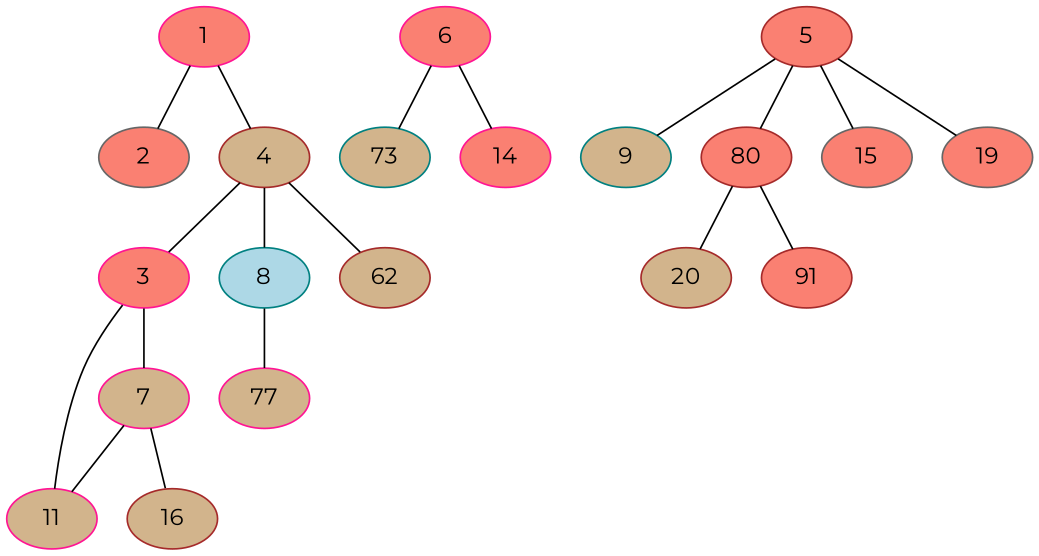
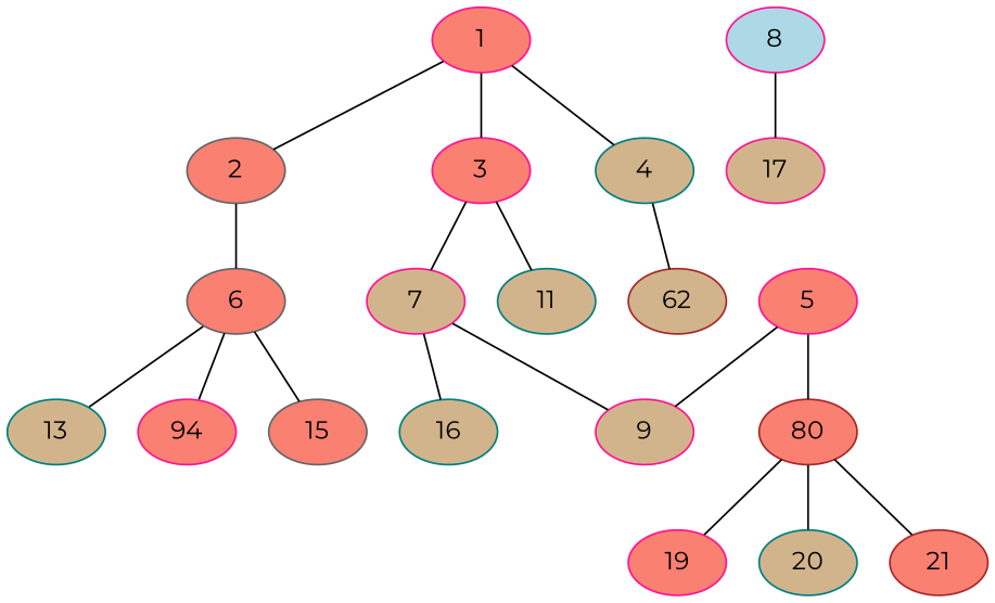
  graph {
    fontname=Montserrat
    node [chem=H color=teal fillcolor=salmon fontname=Montserrat style=filled]
    edge [fontname=Montserrat valence=1]
    1 [chem=C color=deeppink]
    2 [chem=C color=gray40]
    3 [chem=C color=deeppink]
-   4 [chem=N color=brown fillcolor=tan]
-   6 [chem=C color=deeppink]
+   4 [chem=N fillcolor=tan]
+   6 [chem=C color=gray40]
    7 [chem=C color=deeppink fillcolor=tan]
-   11 [color=deeppink fillcolor=tan]
-   8 [chem=O fillcolor=lightblue]
+   11 [fillcolor=tan]
+   8 [chem=O color=deeppink fillcolor=lightblue]
    n9 [color=brown fillcolor=tan label=62]
-   5 [chem=C color=brown]
-   9 [chem=C fillcolor=tan]
+   5 [chem=C color=deeppink]
+   9 [chem=C color=deeppink fillcolor=tan]
    n12 [chem=C color=brown label=80]
-   13 [fillcolor=tan label=73]
-   14 [color=deeppink]
+   13 [fillcolor=tan]
+   14 [color=deeppink label=94]
    15 [color=gray40]
-   16 [color=brown fillcolor=tan]
-   17 [color=deeppink fillcolor=tan label=77]
-   19 [color=gray40]
-   20 [color=brown fillcolor=tan]
-   21 [color=brown label=91]
+   16 [fillcolor=tan]
+   17 [color=deeppink fillcolor=tan]
+   19 [color=deeppink]
+   20 [fillcolor=tan]
+   21 [color=brown]
    1 -- 2
-   4 -- 3 [valence=2]
+   1 -- 3 [valence=2]
    1 -- 4
+   2 -- 6
    3 -- 7
    3 -- 11
-   4 -- 8
    4 -- n9
    6 -- 13
    6 -- 14
-   5 -- 15
-   7 -- 11 [valence=2]
+   6 -- 15
+   7 -- 9 [valence=2]
    7 -- 16
    8 -- 17
    5 -- 9
    5 -- n12
-   5 -- 19
+   n12 -- 19
    n12 -- 20
    n12 -- 21
  }
